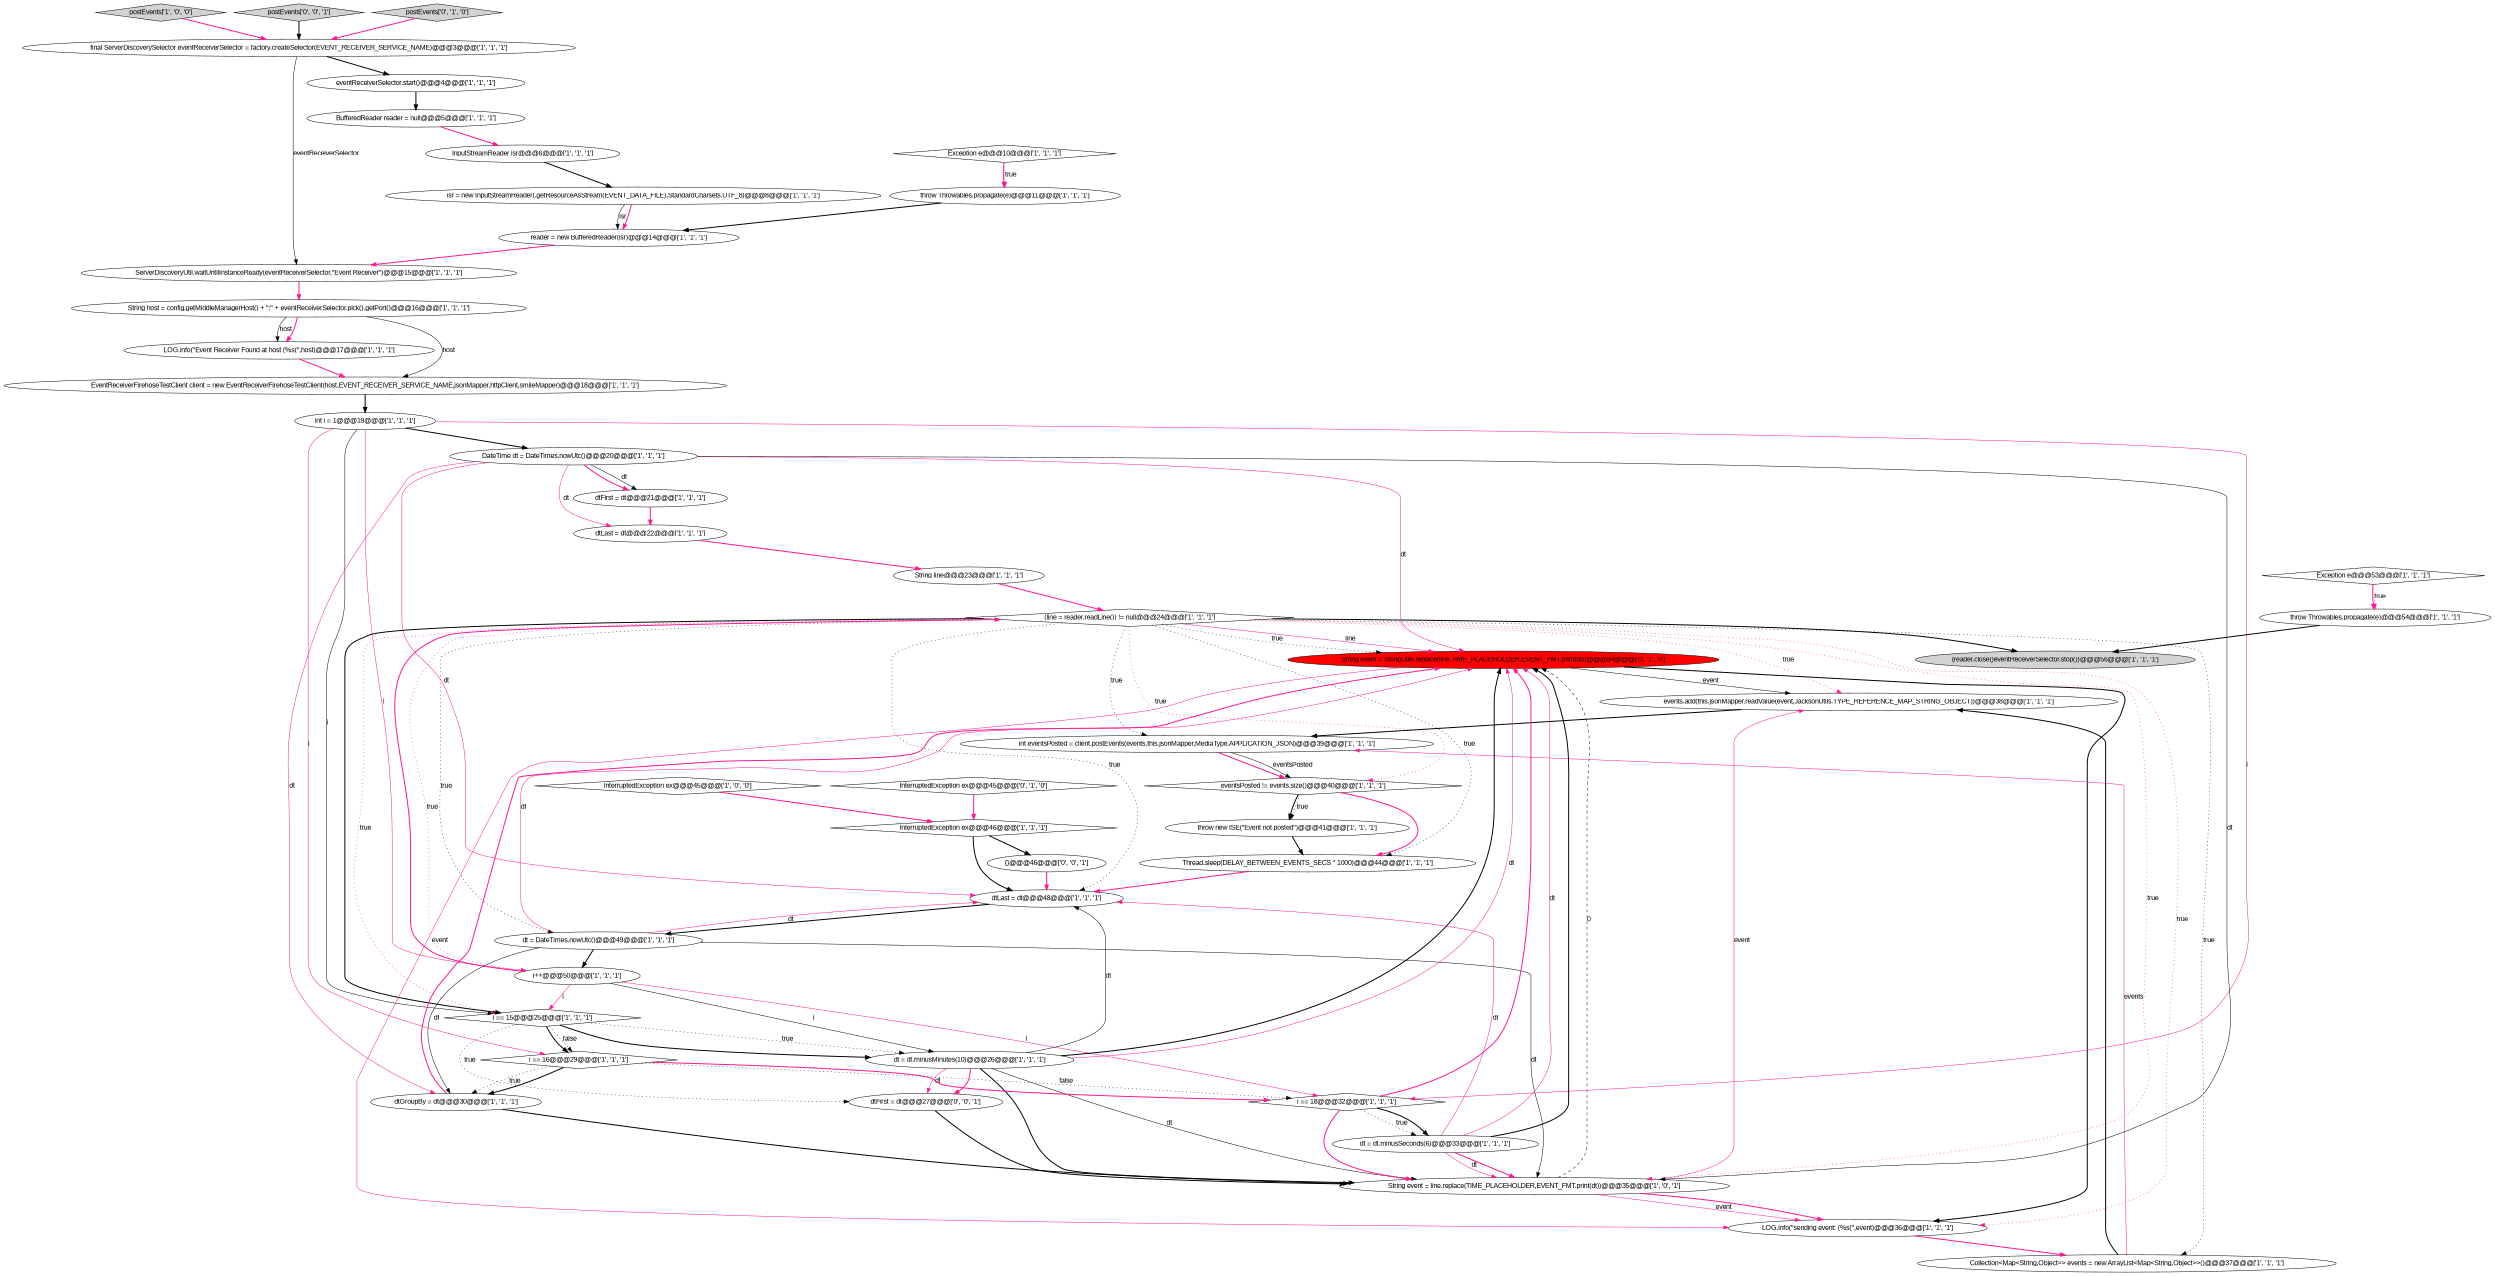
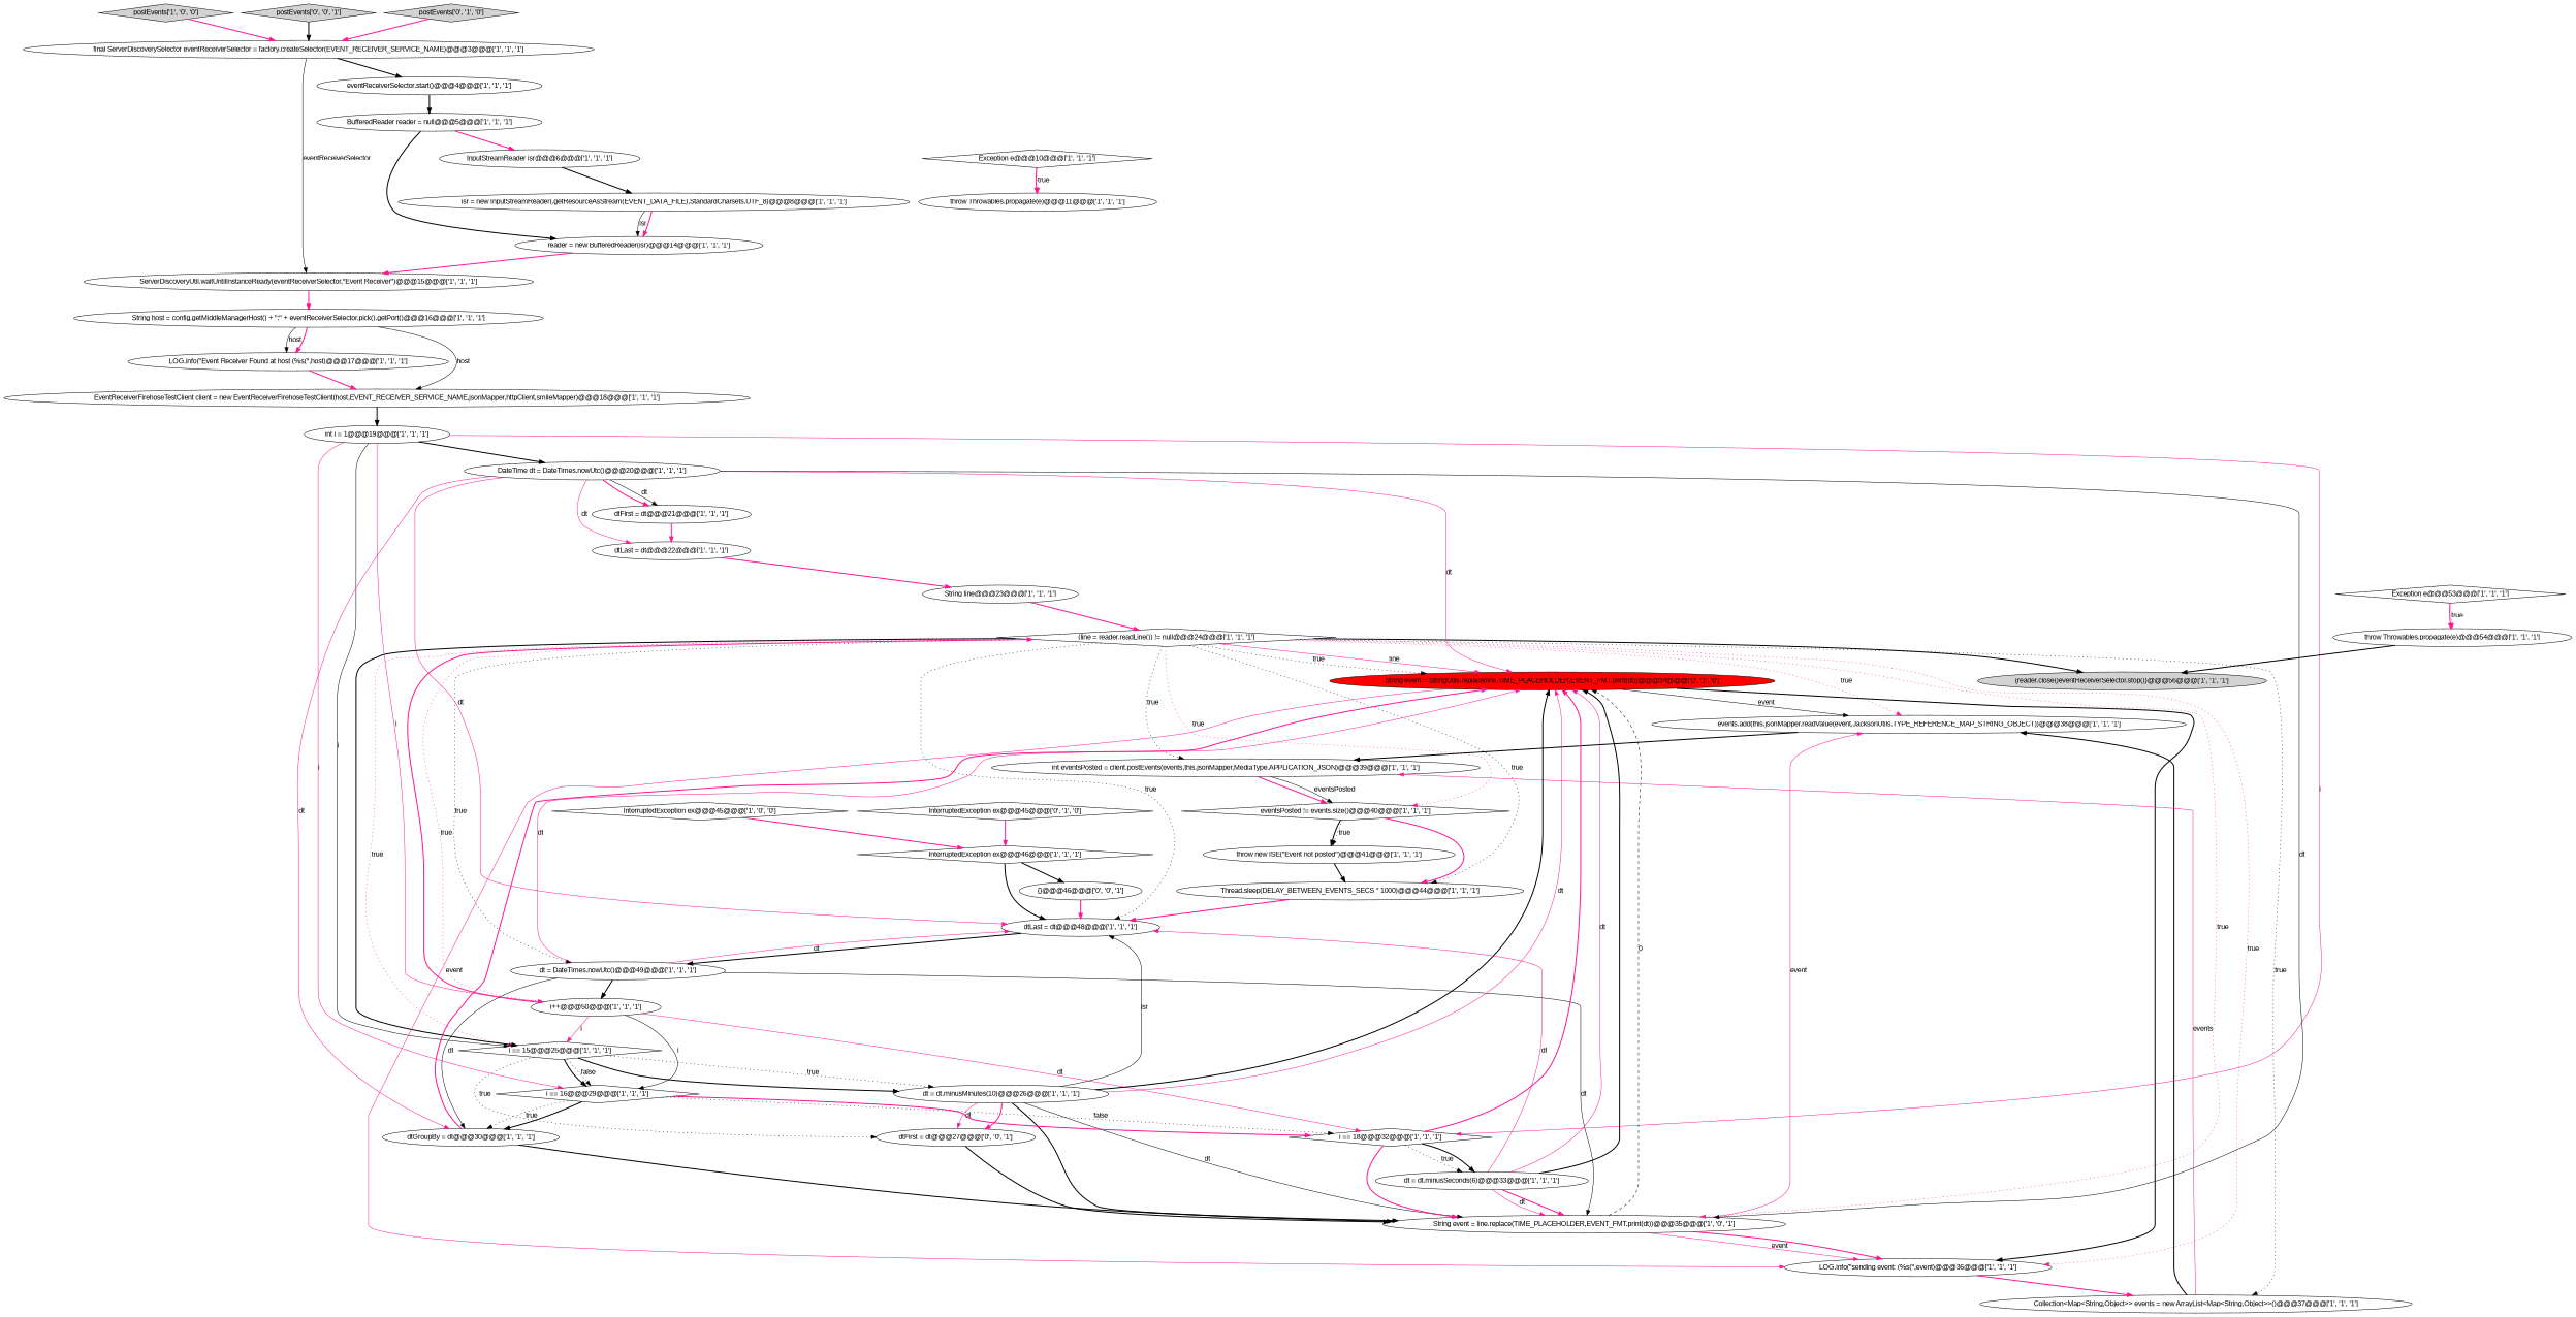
  digraph {
    fontname="Liberation Sans"
    node [fillcolor=white fontname="Liberation Sans" shape=ellipse style=filled]
    edge [color=deeppink fontname="Liberation Sans" style=bold]
    n1 [label="String line@@@23@@@['1', '1', '1']"]
    n2 [label="(line = reader.readLine()) != null@@@24@@@['1', '1', '1']" shape=diamond]
    n3 [fillcolor=red label="String event = StringUtils.replace(line,TIME_PLACEHOLDER,EVENT_FMT.print(dt))@@@34@@@['0', '1', '0']"]
    n4 [label="dtLast = dt@@@48@@@['1', '1', '1']"]
    n5 [label="String event = line.replace(TIME_PLACEHOLDER,EVENT_FMT.print(dt))@@@35@@@['1', '0', '1']"]
    n6 [label="Thread.sleep(DELAY_BETWEEN_EVENTS_SECS * 1000)@@@44@@@['1', '1', '1']"]
    n7 [label="events.add(this.jsonMapper.readValue(event,JacksonUtils.TYPE_REFERENCE_MAP_STRING_OBJECT))@@@38@@@['1', '1', '1']"]
    n8 [label="LOG.info(\"sending event: (%s(\",event)@@@36@@@['1', '1', '1']"]
    n9 [label="int eventsPosted = client.postEvents(events,this.jsonMapper,MediaType.APPLICATION_JSON)@@@39@@@['1', '1', '1']"]
    n10 [label="eventsPosted != events.size()@@@40@@@['1', '1', '1']" shape=diamond]
    n11 [label="i++@@@50@@@['1', '1', '1']"]
    n12 [label="i == 15@@@25@@@['1', '1', '1']" shape=diamond]
    n13 [label="Collection<Map<String,Object>> events = new ArrayList<Map<String,Object>>()@@@37@@@['1', '1', '1']"]
    n14 [label="dt = DateTimes.nowUtc()@@@49@@@['1', '1', '1']"]
    n15 [fillcolor=lightgray label="{reader.close()eventReceiverSelector.stop()}@@@56@@@['1', '1', '1']"]
    n16 [label="LOG.info(\"Event Receiver Found at host (%s(\",host)@@@17@@@['1', '1', '1']"]
    n17 [label="EventReceiverFirehoseTestClient client = new EventReceiverFirehoseTestClient(host,EVENT_RECEIVER_SERVICE_NAME,jsonMapper,httpClient,smileMapper)@@@18@@@['1', '1', '1']"]
    n18 [label="int i = 1@@@19@@@['1', '1', '1']"]
    n19 [fillcolor=lightgray label="postEvents['1', '0', '0']" shape=diamond]
    n20 [label="final ServerDiscoverySelector eventReceiverSelector = factory.createSelector(EVENT_RECEIVER_SERVICE_NAME)@@@3@@@['1', '1', '1']"]
    n21 [label="eventReceiverSelector.start()@@@4@@@['1', '1', '1']"]
    n22 [label="ServerDiscoveryUtil.waitUntilInstanceReady(eventReceiverSelector,\"Event Receiver\")@@@15@@@['1', '1', '1']"]
    n23 [label="dt = dt.minusMinutes(10)@@@26@@@['1', '1', '1']"]
    n24 [label="dtFirst = dt@@@27@@@['0', '0', '1']"]
    n25 [label="throw new ISE(\"Event not posted\")@@@41@@@['1', '1', '1']"]
    n26 [fillcolor=lightgray label="postEvents['0', '0', '1']" shape=diamond]
    n27 [label="BufferedReader reader = null@@@5@@@['1', '1', '1']"]
    n28 [label="String host = config.getMiddleManagerHost() + \":\" + eventReceiverSelector.pick().getPort()@@@16@@@['1', '1', '1']"]
    n29 [label="InputStreamReader isr@@@6@@@['1', '1', '1']"]
    n30 [label="isr = new InputStreamReader(.getResourceAsStream(EVENT_DATA_FILE),StandardCharsets.UTF_8)@@@8@@@['1', '1', '1']"]
    n31 [label="reader = new BufferedReader(isr)@@@14@@@['1', '1', '1']"]
    n32 [label="dt = dt.minusSeconds(6)@@@33@@@['1', '1', '1']"]
    n33 [label="i == 16@@@29@@@['1', '1', '1']" shape=diamond]
    n34 [label="i == 18@@@32@@@['1', '1', '1']" shape=diamond]
    n35 [label="DateTime dt = DateTimes.nowUtc()@@@20@@@['1', '1', '1']"]
    n36 [label="dtGroupBy = dt@@@30@@@['1', '1', '1']"]
    n37 [label="dtFirst = dt@@@21@@@['1', '1', '1']"]
    n38 [label="dtLast = dt@@@22@@@['1', '1', '1']"]
    n39 [label="InterruptedException ex@@@45@@@['0', '1', '0']" shape=diamond]
    n40 [label="InterruptedException ex@@@46@@@['1', '1', '1']" shape=diamond]
    n41 [label="{}@@@46@@@['0', '0', '1']"]
    n42 [label="throw Throwables.propagate(e)@@@11@@@['1', '1', '1']"]
    n43 [label="InterruptedException ex@@@45@@@['1', '0', '0']" shape=diamond]
    n44 [fillcolor=lightgray label="postEvents['0', '1', '0']" shape=diamond]
    n45 [label="throw Throwables.propagate(e)@@@54@@@['1', '1', '1']"]
    n46 [label="Exception e@@@53@@@['1', '1', '1']" shape=diamond]
    n47 [label="Exception e@@@10@@@['1', '1', '1']" shape=diamond]
    n1 -> n2
    n2 -> n3 [label=line style=solid]
    n2 -> n3 [color=black label=true style=dotted]
    n2 -> n4 [color=black label=true style=dotted]
    n2 -> n5 [label=true style=dotted]
    n2 -> n6 [color=black label=true style=dotted]
    n2 -> n7 [label=true style=dotted]
    n2 -> n8 [label=true style=dotted]
    n2 -> n9 [color=black label=true style=dotted]
    n2 -> n10 [label=true style=dotted]
    n2 -> n11 [label=true style=dotted]
    n2 -> n12 [label=true style=dotted]
    n2 -> n12 [color=black]
    n2 -> n13 [color=black label=true style=dotted]
    n2 -> n14 [color=black label=true style=dotted]
    n2 -> n15 [color=black]
    n3 -> n7 [color=black label=event style=solid]
    n3 -> n8 [label=event style=solid]
    n3 -> n8 [color=black]
    n4 -> n14 [color=black]
    n5 -> n3 [color=black label=0 style=dashed]
    n5 -> n7 [label=event style=solid]
    n5 -> n8 [label=event style=solid]
    n5 -> n8
    n6 -> n4
    n7 -> n9 [color=black]
    n8 -> n13
    n9 -> n10
    n9 -> n10 [color=black label=eventsPosted style=solid]
    n10 -> n6
    n10 -> n25 [color=black label=true style=dotted]
    n10 -> n25 [color=black]
    n11 -> n2
    n11 -> n12 [label=i style=solid]
-   n11 -> n23 [color=black label=i style=solid]
-   n11 -> n34 [label=i style=solid]
+   n11 -> n33 [color=black label=i style=solid]
+   n11 -> n34 [label=dt style=solid]
    n12 -> n23 [color=black]
    n12 -> n23 [color=black label=true style=dotted]
    n12 -> n24 [color=black label=true style=dotted]
    n12 -> n33 [color=black label=false style=dotted]
    n12 -> n33 [color=black]
    n13 -> n7 [color=black]
    n13 -> n9 [label=events style=solid]
    n14 -> n3 [label=dt style=solid]
    n14 -> n4 [label=dt style=solid]
    n14 -> n5 [color=black label=dt style=solid]
    n14 -> n11 [color=black]
    n14 -> n36 [color=black label=dt style=solid]
    n16 -> n17
    n17 -> n18 [color=black]
    n18 -> n11 [label=i style=solid]
    n18 -> n12 [color=black label=i style=solid]
    n18 -> n33 [label=i style=solid]
    n18 -> n34 [label=i style=solid]
    n18 -> n35 [color=black]
    n19 -> n20
    n20 -> n21 [color=black]
    n20 -> n22 [color=black label=eventReceiverSelector style=solid]
    n21 -> n27 [color=black]
    n22 -> n28
    n23 -> n3 [color=black]
    n23 -> n3 [label=dt style=solid]
-   n23 -> n4 [color=black label=dt style=solid]
+   n23 -> n4 [color=black label=isr style=solid]
    n23 -> n5 [color=black]
    n23 -> n5 [color=black label=dt style=solid]
    n23 -> n24
    n23 -> n24 [label=dt style=solid]
    n24 -> n5 [color=black]
    n25 -> n6 [color=black]
    n26 -> n20 [color=black]
    n27 -> n29
    n28 -> n16 [color=black label=host style=solid]
    n28 -> n16
    n28 -> n17 [color=black label=host style=solid]
    n29 -> n30 [color=black]
    n30 -> n31 [color=black label=isr style=solid]
    n30 -> n31
    n31 -> n22
    n32 -> n3 [label=dt style=solid]
    n32 -> n3 [color=black]
    n32 -> n4 [label=dt style=solid]
    n32 -> n5
    n32 -> n5 [label=dt style=solid]
    n33 -> n34
    n33 -> n34 [color=black label=false style=dotted]
    n33 -> n36 [color=black label=true style=dotted]
    n33 -> n36 [color=black]
    n34 -> n3
    n34 -> n5
    n34 -> n32 [color=black label=true style=dotted]
    n34 -> n32 [color=black]
    n35 -> n3 [label=dt style=solid]
    n35 -> n4 [label=dt style=solid]
    n35 -> n5 [color=black label=dt style=solid]
    n35 -> n36 [label=dt style=solid]
    n35 -> n37
    n35 -> n37 [color=black label=dt style=solid]
    n35 -> n38 [label=dt style=solid]
    n36 -> n3
    n36 -> n5 [color=black]
    n37 -> n38
    n38 -> n1
    n39 -> n40
    n40 -> n4 [color=black]
    n40 -> n41 [color=black]
    n41 -> n4
-   n42 -> n31 [color=black]
+   n27 -> n31 [color=black]
    n43 -> n40
    n44 -> n20
    n45 -> n15 [color=black]
    n46 -> n45 [label=true style=dotted]
    n46 -> n45
    n47 -> n42
    n47 -> n42 [label=true style=dotted]
  }
